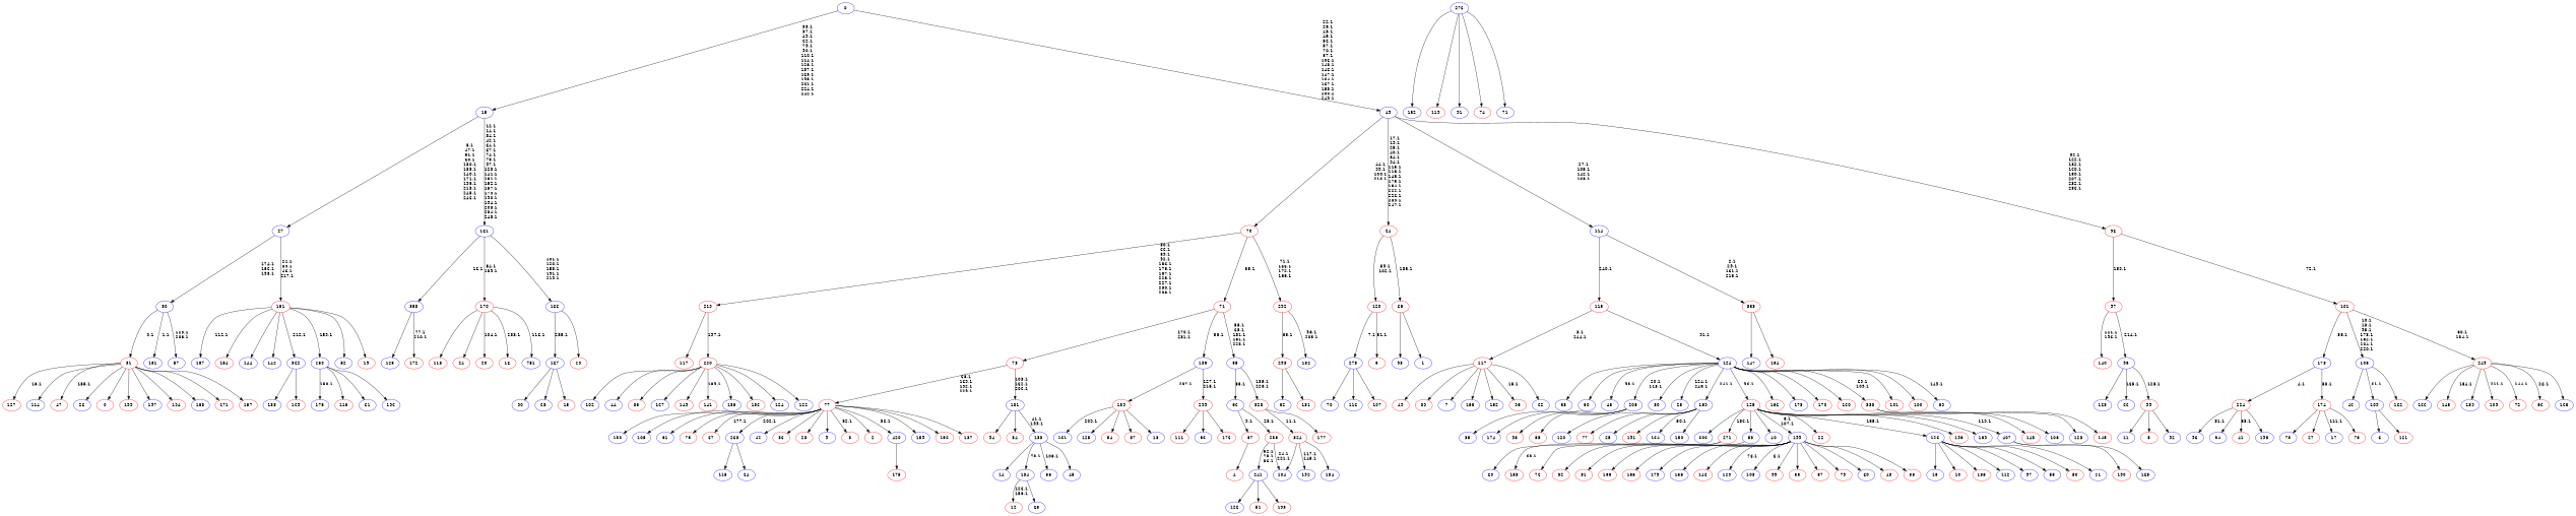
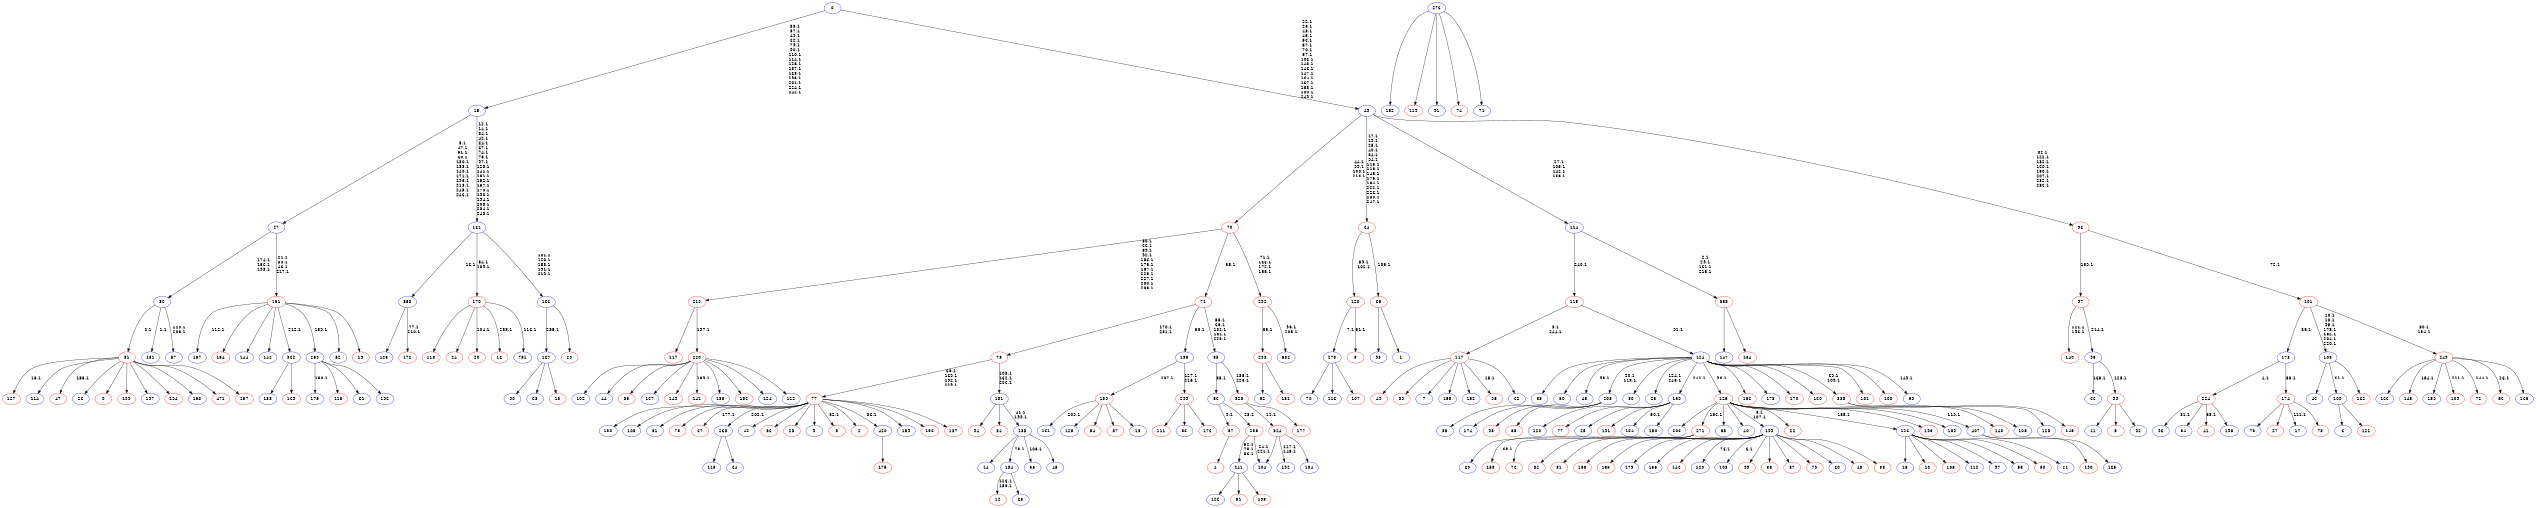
  digraph {
    fontname="DejaVu Sans"
    node [color=blue fontname="DejaVu Sans"]
    edge [fontname="DejaVu Sans"]
    n1 [color=red label=199]
    n2 [color=red label=198]
    n3 [label=197]
    n4 [label=196]
    n5 [label=195]
    n6 [color=red label=194]
    n7 [color=red label=193]
    n8 [label=192]
    n9 [color=red label=191]
    n10 [color=red label=190]
    n11 [label=189]
    n12 [color=red label=188]
    n13 [label=187]
    n14 [color=red label=186]
    n15 [color=red label=185]
    n16 [color=red label=184]
    n17 [label=183]
    n18 [label=182]
    n19 [label=181]
    n20 [label=179]
    n21 [label=178]
    n22 [color=red label=177]
    n23 [color=red label=176]
    n24 [color=red label=175]
    420
    n26 [label=174]
    n27 [label=173]
    n28 [color=red label=172]
-   n29 [color=red label=171]
+   n29 [color=red label=471]
    n30 [color=red label=170]
    n31 [color=red label=169]
    n32 [label=168]
    n33 [label=167]
    n34 [label=166]
    n35 [label=165]
    407
    n37 [label=164]
-   n38 [label=163]
    n39 [color=red label=162]
    n40 [label=161]
    n41 [color=red label=160]
    n42 [label=159]
    n43 [label=158]
    n44 [color=red label=157]
    n45 [color=red label=156]
    n46 [label=155]
    n47 [color=red label=154]
    n48 [color=red label=153]
    n49 [label=152]
    n50 [label=751]
    n51 [label=150]
    n52 [color=red label=149]
    n53 [color=red label=148]
    n54 [label=147]
    383 [color=red]
    n56 [color=red label=146]
    n57 [color=red label=145]
    n58 [label=144]
    n59 [color=red label=143]
    n60 [label=142]
    n61 [color=red label=141]
    n62 [color=red label=140]
    n63 [label=139]
    n64 [label=138]
    n65 [color=red label=137]
    n66 [color=red label=136]
    n67 [color=red label=135]
    n68 [label=134]
    n69 [label=133]
    362
-   n71 [label=132]
+   n71 [label=532]
    n72 [color=red label=131]
    n73 [label=130]
    n74 [label=129]
    n75 [label=128]
    353
    n77 [color=red label=127]
    n78 [label=126]
    n79 [label=125]
    n80 [label=124]
    n81 [label=123]
    n82 [label=122]
    n83 [color=red label=121]
    n84 [label=120]
    n85 [color=red label=119]
    n86 [color=red label=118]
    n87 [color=red label=117]
    n88 [label=116]
    n89 [label=115]
    n90 [label=114]
    n91 [color=red label=113]
    n92 [label=112]
    n93 [color=red label=111]
    333 [color=red]
    n95 [color=red label=109]
    n96 [label=108]
    n97 [color=red label=107]
    n98 [label=606]
    n99 [label=105]
    n100 [label=104]
    324 [color=red]
    323 [color=red]
    n103 [label=103]
    n104 [label=102]
    n105 [color=red label=101]
    n106 [color=red label=100]
    n107 [color=red label=99]
    n108 [color=red label=98]
    n109 [label=97]
    n110 [label=96]
    n111 [color=red label=95]
    n112 [color=red label=94]
    n113 [label=93]
    n114 [label=92]
    n115 [label=91]
    n116 [label=90]
    n117 [label=89]
    n118 [color=red label=88]
    n119 [color=red label=87]
    n120 [label=86]
    299 [color=red]
    n122 [color=red label=85]
    n123 [label=84]
    n124 [label=83]
    n125 [label=82]
    293 [color=red]
    292 [color=red]
    n128 [label=81]
    n129 [label=80]
    n130 [color=red label=79]
    n131 [color=red label=78]
    n132 [color=red label=77]
    n133 [color=red label=76]
    n134 [color=red label=75]
    n135 [color=red label=74]
    n136 [label=73]
    n137 [color=red label=72]
    n138 [label=71]
    276
    n140 [label=70]
    273
    n142 [label=69]
    271 [color=red]
    n144 [color=red label=67]
    n145 [label=66]
    n146 [label=65]
    n147 [label=64]
    263
    n149 [label=63]
    n150 [label=62]
    n151 [label=61]
    259
    n153 [label=60]
    n154 [label=58]
    n155 [label=57]
    n156 [color=red label=56]
    249 [color=red]
    n158 [label=55]
    n159 [color=red label=54]
    n160 [label=53]
    n161 [label=52]
    n162 [color=red label=51]
    241
    238 [color=red]
    n165 [color=red label=50]
    n166 [color=red label=49]
    n167 [label=48]
    n168 [color=red label=47]
    n169 [label=46]
    n170 [label=45]
    n171 [label=44]
    n172 [color=red label=43]
    n173 [label=42]
    n174 [color=red label=41]
    224 [color=red]
    n176 [label=40]
    n177 [color=red label=39]
    n178 [color=red label=38]
    220 [color=red]
    219 [color=red]
    n181 [color=red label=37]
    n182 [color=red label=36]
    n183 [label=35]
    205
    n185 [color=red label=34]
    n186 [color=red label=33]
    n187 [color=red label=32]
    n188 [color=red label=31]
    199
    n190 [label=30]
    n191 [color=red label=29]
    n192 [label=28]
    n193 [color=red label=27]
    n194 [label=26]
    n195 [label=25]
    189
    n197 [color=red label=24]
    n198 [color=red label=23]
    n199 [color=red label=22]
    n200 [label=21]
    n201 [color=red label=20]
    n202 [color=red label=19]
    181 [color=red]
    n204 [label=18]
    n205 [label=17]
    174 [color=red]
    173
    n208 [color=red label=16]
    170 [color=red]
    n210 [color=red label=15]
    167
    166
    161
    n214 [label=14]
    n215 [label=13]
    139 [color=red]
    138
    n218 [color=red label=12]
    134
    133
    131
    n222 [label=11]
    n223 [color=red label=10]
    126
    125 [color=red]
    124
    n227 [label=9]
    n228 [color=red label=8]
    120 [color=red]
    n230 [label=7]
    117 [color=red]
    115 [color=red]
    114
    n234 [label=6]
    109
    108
    101 [color=red]
    n238 [color=red label=5]
    99 [color=red]
    98
    97 [color=red]
    96 [color=red]
    n243 [color=red label=4]
    87 [color=red]
    86
    85
    n247 [color=red label=3]
    n248 [color=red label=2]
    77 [color=red]
    73 [color=red]
    71 [color=red]
    70 [color=red]
    n253 [label=1]
    65 [color=red]
    64 [color=red]
    49
    n257 [color=red label=0]
    31 [color=red]
    30
    27
    15
    0
    420 -> n24
    407 -> n10
    407 -> n35
    383 -> n16
    383 -> n54
    362 -> n31
    362 -> n69
    353 -> n28 [label="77,1\n210,1"]
    353 -> n75
    333 -> n57
    333 -> n81
    324 -> n8 [label="117,1\n145,1"]
    324 -> n68
    324 -> n100
    323 -> n22
    323 -> 324 [label="11,1"]
    299 -> n23
    299 -> n93
    299 -> n120
    293 -> n72
    293 -> n125
    292 -> n71 [label="98,1\n205,1"]
    292 -> 293 [label="88,1"]
    276 -> n18
    276 -> n85
    276 -> n115
    276 -> n135
    276 -> n138
    273 -> n88
    273 -> n97
    273 -> n140
    271 -> n48 [label="63,1"]
-   n160 -> n133
+   271 -> n133
    271 -> n142
    263 -> n89
    263 -> n147
    259 -> n4
    259 -> n21 [label="150,1"]
    259 -> n86
    259 -> n151
    249 -> n32
    249 -> n34
    249 -> n53 [label="154,1"]
    249 -> n63
    249 -> n95 [label="211,1"]
    249 -> n137 [label="144,1"]
    249 -> n156 [label="26,1"]
    241 -> n7
    241 -> n78
    241 -> n162
    238 -> n100 [label="24,1\n221,1"]
    238 -> 241 [label="52,1\n75,1\n86,1"]
    224 -> n5
    224 -> n110 [label="31,1"]
    224 -> n123
    224 -> n174 [label="83,1"]
    220 -> n33
    220 -> n52
    220 -> n61 [label="189,1"]
    220 -> n64
    220 -> n66
    220 -> n80
    220 -> n82
    220 -> n104
    220 -> n171
    220 -> n178
    219 -> n87
    219 -> 220 [label="197,1"]
    205 -> n26
    205 -> n108
    205 -> n122
    205 -> n183
    199 -> n12
    199 -> n15
    199 -> n20
    199 -> n46
    199 -> n56
    199 -> n74 [label="76,1"]
    199 -> n103 [label="6,1"]
    199 -> n107
    199 -> n118
    199 -> n119
    199 -> n130
    199 -> n153
    199 -> n172
    199 -> n186
    199 -> n187
    199 -> n188
    189 -> n9
    189 -> n37 [label="50,1"]
    189 -> n51
    189 -> n84
    189 -> n132
    189 -> n195
    181 -> n13 [label="112,1"]
    181 -> n47
    181 -> n58
    181 -> n60
    181 -> 362 [label="212,1"]
    181 -> 259 [label="159,1"]
    181 -> n161
    181 -> n202
    174 -> n131
    174 -> n136
    174 -> n193
    174 -> n205 [label="111,1"]
    173 -> 224 [label="4,1"]
    173 -> 174 [label="53,1"]
    170 -> n50 [label="116,1"]
    170 -> n91
    170 -> n197
    170 -> n201 [label="104,1"]
    170 -> n208 [label="233,1"]
    167 -> n116
    167 -> n149
    167 -> n210
    166 -> n191
    166 -> 167 [label="235,1"]
    161 -> 353 [label="16,1"]
    161 -> 170 [label="54,1\n139,1"]
    161 -> 166 [label="101,1\n120,1\n153,1\n191,1\n219,1"]
    139 -> n40 [label="209,1"]
    139 -> n79
    139 -> n159
    139 -> n181
    139 -> n215
    138 -> 299 [label="127,1\n215,1"]
    138 -> 139 [label="237,1"]
    134 -> n146
    134 -> n218 [label="126,1\n158,1"]
    133 -> n158 [label="108,1"]
    133 -> n170
    133 -> n214
    133 -> 134 [label="73,1"]
    131 -> n112
    131 -> n185
    131 -> 133 [label="41,1\n199,1"]
    126 -> n67
    126 -> n92
    126 -> n109
    126 -> n154
    126 -> n165
    126 -> n200
    126 -> n204
    126 -> n223
    125 -> n2
    125 -> n11
    125 -> 407 [label="119,1"]
    125 -> n59
    125 -> n96
    125 -> n98
    125 -> 271 [label="136,1"]
    125 -> n160
    125 -> n176
    125 -> 199 [label="8,1\n107,1"]
    125 -> n199
    125 -> 126 [label="185,1"]
    124 -> n14
    124 -> n27
    124 -> n30
    124 -> n41
    124 -> 333 [label="69,1\n109,1"]
    124 -> n105
    124 -> n106
    124 -> n117 [label="149,1"]
    124 -> n124
    124 -> n129
    124 -> n167 [label="93,1"]
    124 -> 205 [label="20,1\n113,1"]
    124 -> n190
    124 -> n192 [label="124,1\n248,1"]
    124 -> 189 [label="241,1"]
    124 -> 125 [label="96,1"]
    120 -> 273 [label="7,1"]
    120 -> n228 [label="81,1"]
    117 -> n43
    117 -> n49
    117 -> n111 [label="15,1"]
    117 -> n150
    117 -> n166
    117 -> n177
    117 -> n230
    115 -> 124 [label="91,1"]
    115 -> 117 [label="3,1\n244,1"]
    114 -> 383 [label="2,1\n29,1\n161,1\n218,1"]
    114 -> 115 [label="240,1"]
    109 -> n83
    109 -> n234
    108 -> n39
    108 -> n169
    108 -> 109 [label="61,1"]
    101 -> 249 [label="80,1\n134,1"]
    101 -> 173 [label="38,1"]
    101 -> 108 [label="10,1\n13,1\n95,1\n173,1\n182,1\n204,1\n220,1"]
    99 -> n114
    99 -> n222
    99 -> n238
-   98 -> n38
    98 -> n145 [label="165,1"]
    98 -> 99 [label="125,1"]
    97 -> n62 [label="121,1\n196,1"]
    97 -> 98 [label="214,1"]
    96 -> 101 [label="72,1"]
    96 -> 97 [label="189,1"]
    87 -> n243
    86 -> 238 [label="23,1"]
    86 -> 87 [label="9,1"]
    85 -> 323 [label="135,1\n228,1"]
    85 -> 86 [label="35,1"]
    77 -> 420 [label="36,1"]
    77 -> n42
    77 -> n45
    77 -> n65
    77 -> n73
    77 -> n99
    77 -> n128
    77 -> n134
    77 -> n144 [label="177,1"]
    77 -> 263 [label="202,1"]
    77 -> n173
    77 -> n182
    77 -> n198
    77 -> n227
    77 -> n247 [label="82,1"]
    77 -> n248
    73 -> 131 [label="103,1\n162,1\n206,1"]
    73 -> 77 [label="68,1\n169,1\n192,1\n229,1"]
    71 -> 138 [label="58,1"]
    71 -> 85 [label="55,1\n65,1\n131,1\n181,1\n223,1"]
    71 -> 73 [label="170,1\n231,1"]
    70 -> 292 [label="71,1\n166,1\n172,1\n188,1"]
    70 -> 219 [label="30,1\n66,1\n89,1\n92,1\n156,1\n178,1\n187,1\n225,1\n227,1\n230,1\n238,1"]
    70 -> 71 [label="85,1"]
    65 -> n113
    65 -> n253
    64 -> 120 [label="59,1\n102,1"]
    64 -> 65 [label="138,1"]
    49 -> 114 [label="27,1\n105,1\n142,1\n168,1"]
    49 -> 96 [label="32,1\n122,1\n132,1\n160,1\n180,1\n207,1\n232,1\n236,1"]
    49 -> 70 [label="44,1\n99,1\n100,1\n216,1"]
    49 -> 64 [label="17,1\n19,1\n25,1\n40,1\n84,1\n94,1\n115,1\n118,1\n148,1\n175,1\n184,1\n222,1\n226,1\n239,1\n247,1"]
    31 -> n1
    31 -> n3
    31 -> n6
    31 -> n17
    31 -> n29
    31 -> n44
    31 -> n77 [label="18,1"]
    31 -> n90
    31 -> n168 [label="155,1"]
    31 -> n194
    31 -> n257
    30 -> n19 [label="1,1"]
    30 -> n155 [label="129,1\n208,1"]
    30 -> 31 [label="0,1"]
    27 -> 181 [label="21,1\n39,1\n46,1\n217,1"]
    27 -> 30 [label="174,1\n186,1\n193,1"]
    15 -> 161 [label="12,1\n14,1\n34,1\n42,1\n64,1\n67,1\n74,1\n78,1\n97,1\n123,1\n141,1\n151,1\n152,1\n157,1\n179,1\n190,1\n194,1\n203,1\n234,1\n243,1"]
    15 -> 27 [label="5,1\n47,1\n51,1\n60,1\n130,1\n133,1\n140,1\n171,1\n198,1\n213,1\n245,1\n246,1"]
    0 -> 49 [label="22,1\n28,1\n43,1\n45,1\n56,1\n57,1\n70,1\n87,1\n106,1\n143,1\n146,1\n147,1\n164,1\n167,1\n183,1\n200,1\n249,1"]
    0 -> 15 [label="33,1\n37,1\n49,1\n62,1\n79,1\n90,1\n110,1\n114,1\n128,1\n137,1\n163,1\n195,1\n201,1\n224,1\n242,1"]
  }
